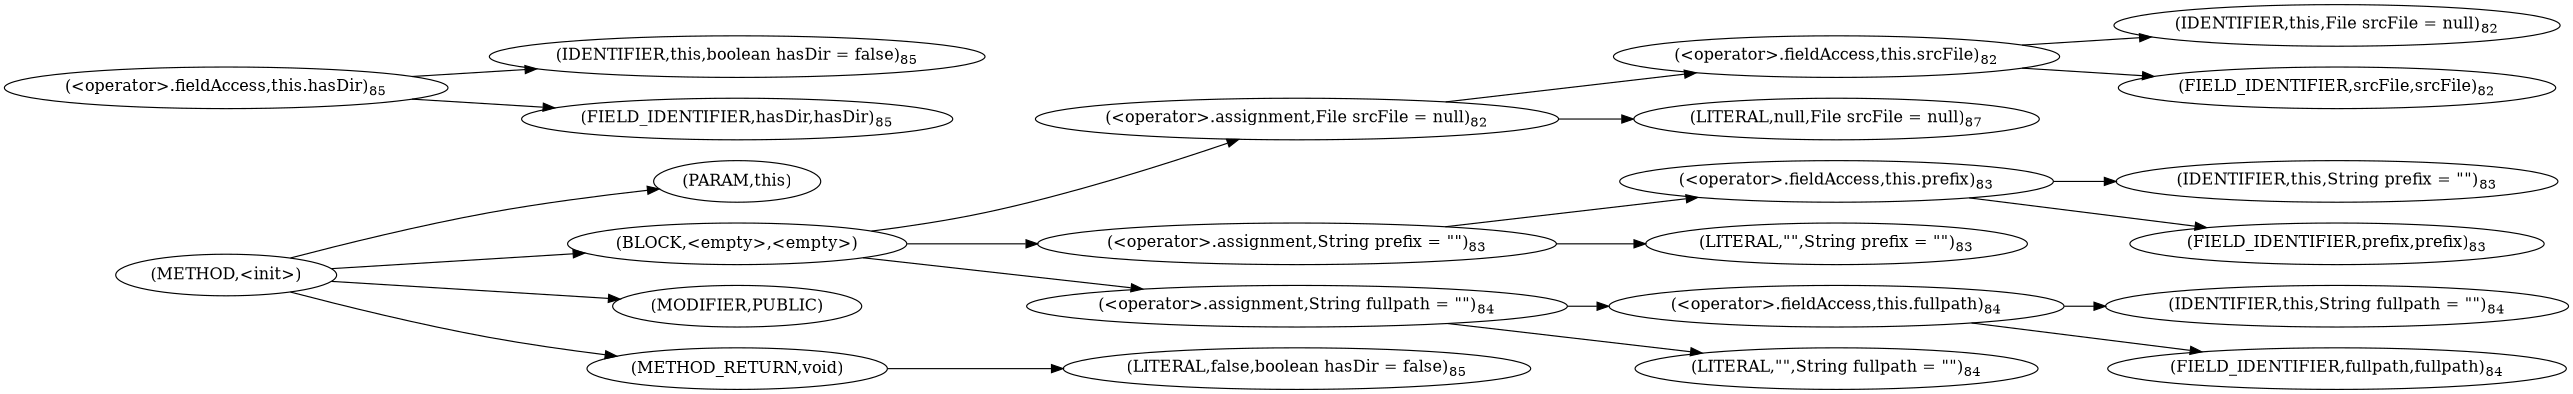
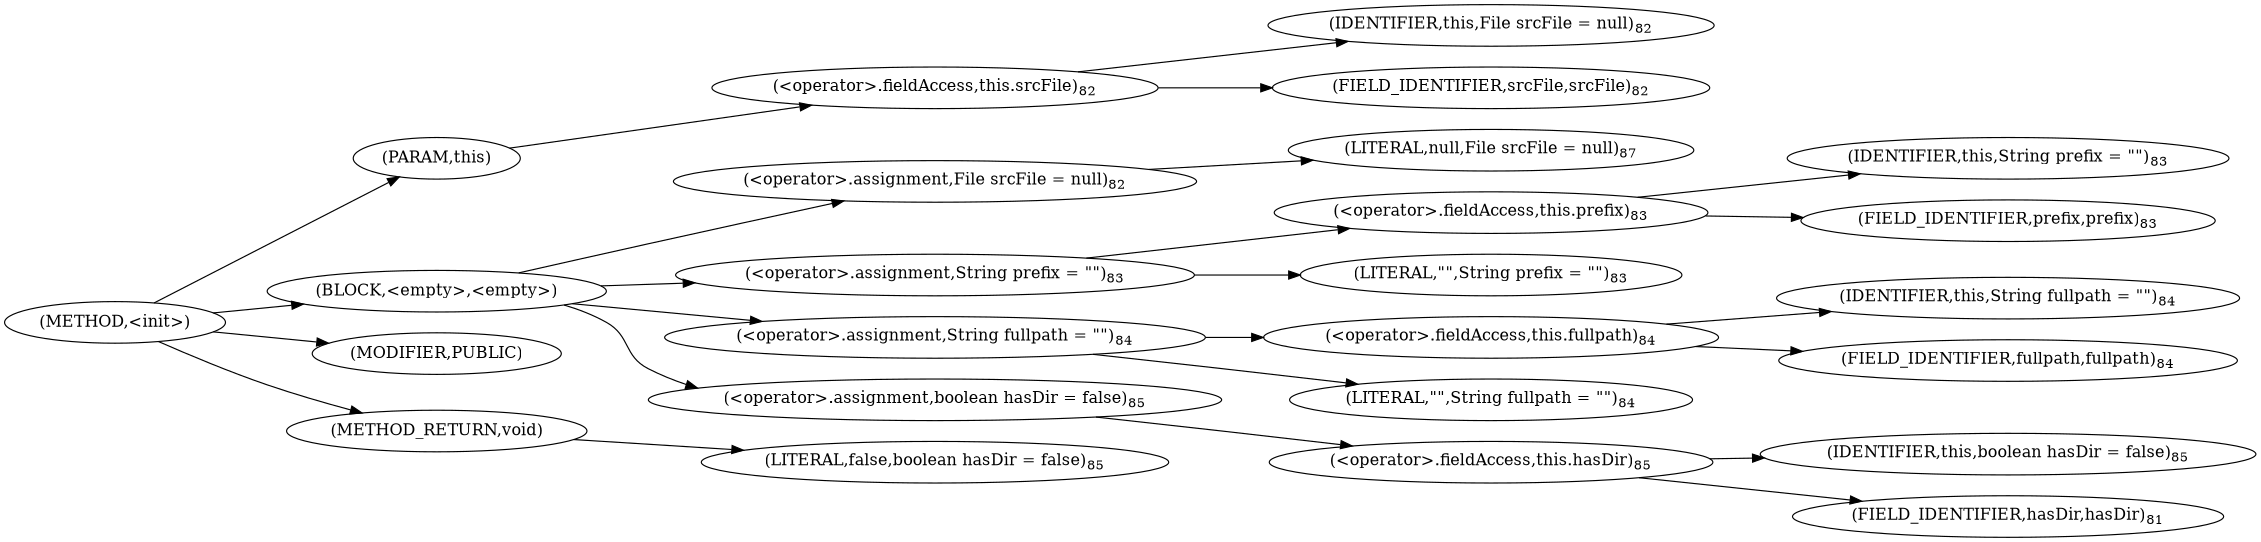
  digraph {
    rankdir=LR
    n1 [label=<(METHOD,&lt;init&gt;)>]
    n2 [label=<(PARAM,this)>]
    n3 [label=<(BLOCK,&lt;empty&gt;,&lt;empty&gt;)>]
    n4 [label=<(MODIFIER,PUBLIC)>]
    n5 [label=<(METHOD_RETURN,void)>]
    n6 [label=<(&lt;operator&gt;.assignment,File srcFile = null)<SUB>82</SUB>>]
    n7 [label=<(&lt;operator&gt;.assignment,String prefix = &quot;&quot;)<SUB>83</SUB>>]
    n8 [label=<(&lt;operator&gt;.assignment,String fullpath = &quot;&quot;)<SUB>84</SUB>>]
+   n9 [label=<(&lt;operator&gt;.assignment,boolean hasDir = false)<SUB>85</SUB>>]
    n10 [label=<(LITERAL,false,boolean hasDir = false)<SUB>85</SUB>>]
    n11 [label=<(&lt;operator&gt;.fieldAccess,this.srcFile)<SUB>82</SUB>>]
    n12 [label=<(LITERAL,null,File srcFile = null)<SUB>87</SUB>>]
    n13 [label=<(&lt;operator&gt;.fieldAccess,this.prefix)<SUB>83</SUB>>]
    n14 [label=<(LITERAL,&quot;&quot;,String prefix = &quot;&quot;)<SUB>83</SUB>>]
    n15 [label=<(&lt;operator&gt;.fieldAccess,this.fullpath)<SUB>84</SUB>>]
    n16 [label=<(LITERAL,&quot;&quot;,String fullpath = &quot;&quot;)<SUB>84</SUB>>]
    n17 [label=<(&lt;operator&gt;.fieldAccess,this.hasDir)<SUB>85</SUB>>]
    n18 [label=<(IDENTIFIER,this,File srcFile = null)<SUB>82</SUB>>]
    n19 [label=<(FIELD_IDENTIFIER,srcFile,srcFile)<SUB>82</SUB>>]
    n20 [label=<(IDENTIFIER,this,String prefix = &quot;&quot;)<SUB>83</SUB>>]
    n21 [label=<(FIELD_IDENTIFIER,prefix,prefix)<SUB>83</SUB>>]
    n22 [label=<(IDENTIFIER,this,String fullpath = &quot;&quot;)<SUB>84</SUB>>]
    n23 [label=<(FIELD_IDENTIFIER,fullpath,fullpath)<SUB>84</SUB>>]
    n24 [label=<(IDENTIFIER,this,boolean hasDir = false)<SUB>85</SUB>>]
-   n25 [label=<(FIELD_IDENTIFIER,hasDir,hasDir)<SUB>85</SUB>>]
+   n25 [label=<(FIELD_IDENTIFIER,hasDir,hasDir)<SUB>81</SUB>>]
    n1 -> n2
    n1 -> n3
    n1 -> n4
    n1 -> n5
    n3 -> n6
    n3 -> n7
    n3 -> n8
+   n3 -> n9
    n5 -> n10
-   n6 -> n11
+   n2 -> n11
    n6 -> n12
    n7 -> n13
    n7 -> n14
    n8 -> n15
    n8 -> n16
+   n9 -> n17
    n11 -> n18
    n11 -> n19
    n13 -> n20
    n13 -> n21
    n15 -> n22
    n15 -> n23
    n17 -> n24
    n17 -> n25
  }
